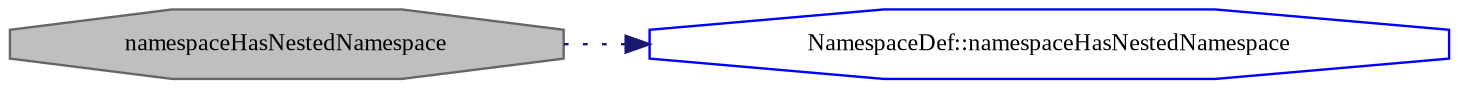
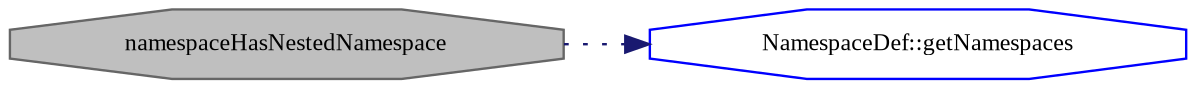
  digraph {
    rankdir=LR
    fontname="Liberation Serif"
    node [fontname="Liberation Serif" fontsize=10 shape=octagon style=filled]
    n1 [color=gray40 fillcolor=grey75 fontcolor=black height=0.2 label=namespaceHasNestedNamespace width=0.4]
-   n2 [color=blue fillcolor=white height=0.2 label="NamespaceDef::namespaceHasNestedNamespace" width=0.4]
+   n2 [color=blue fillcolor=white height=0.2 label="NamespaceDef::getNamespaces" width=0.4]
    n1 -> n2 [color=midnightblue fontname="Liberation Serif" fontsize=10 labelfontname=Helvetica labelfontsize=10 style=dotted]
  }
